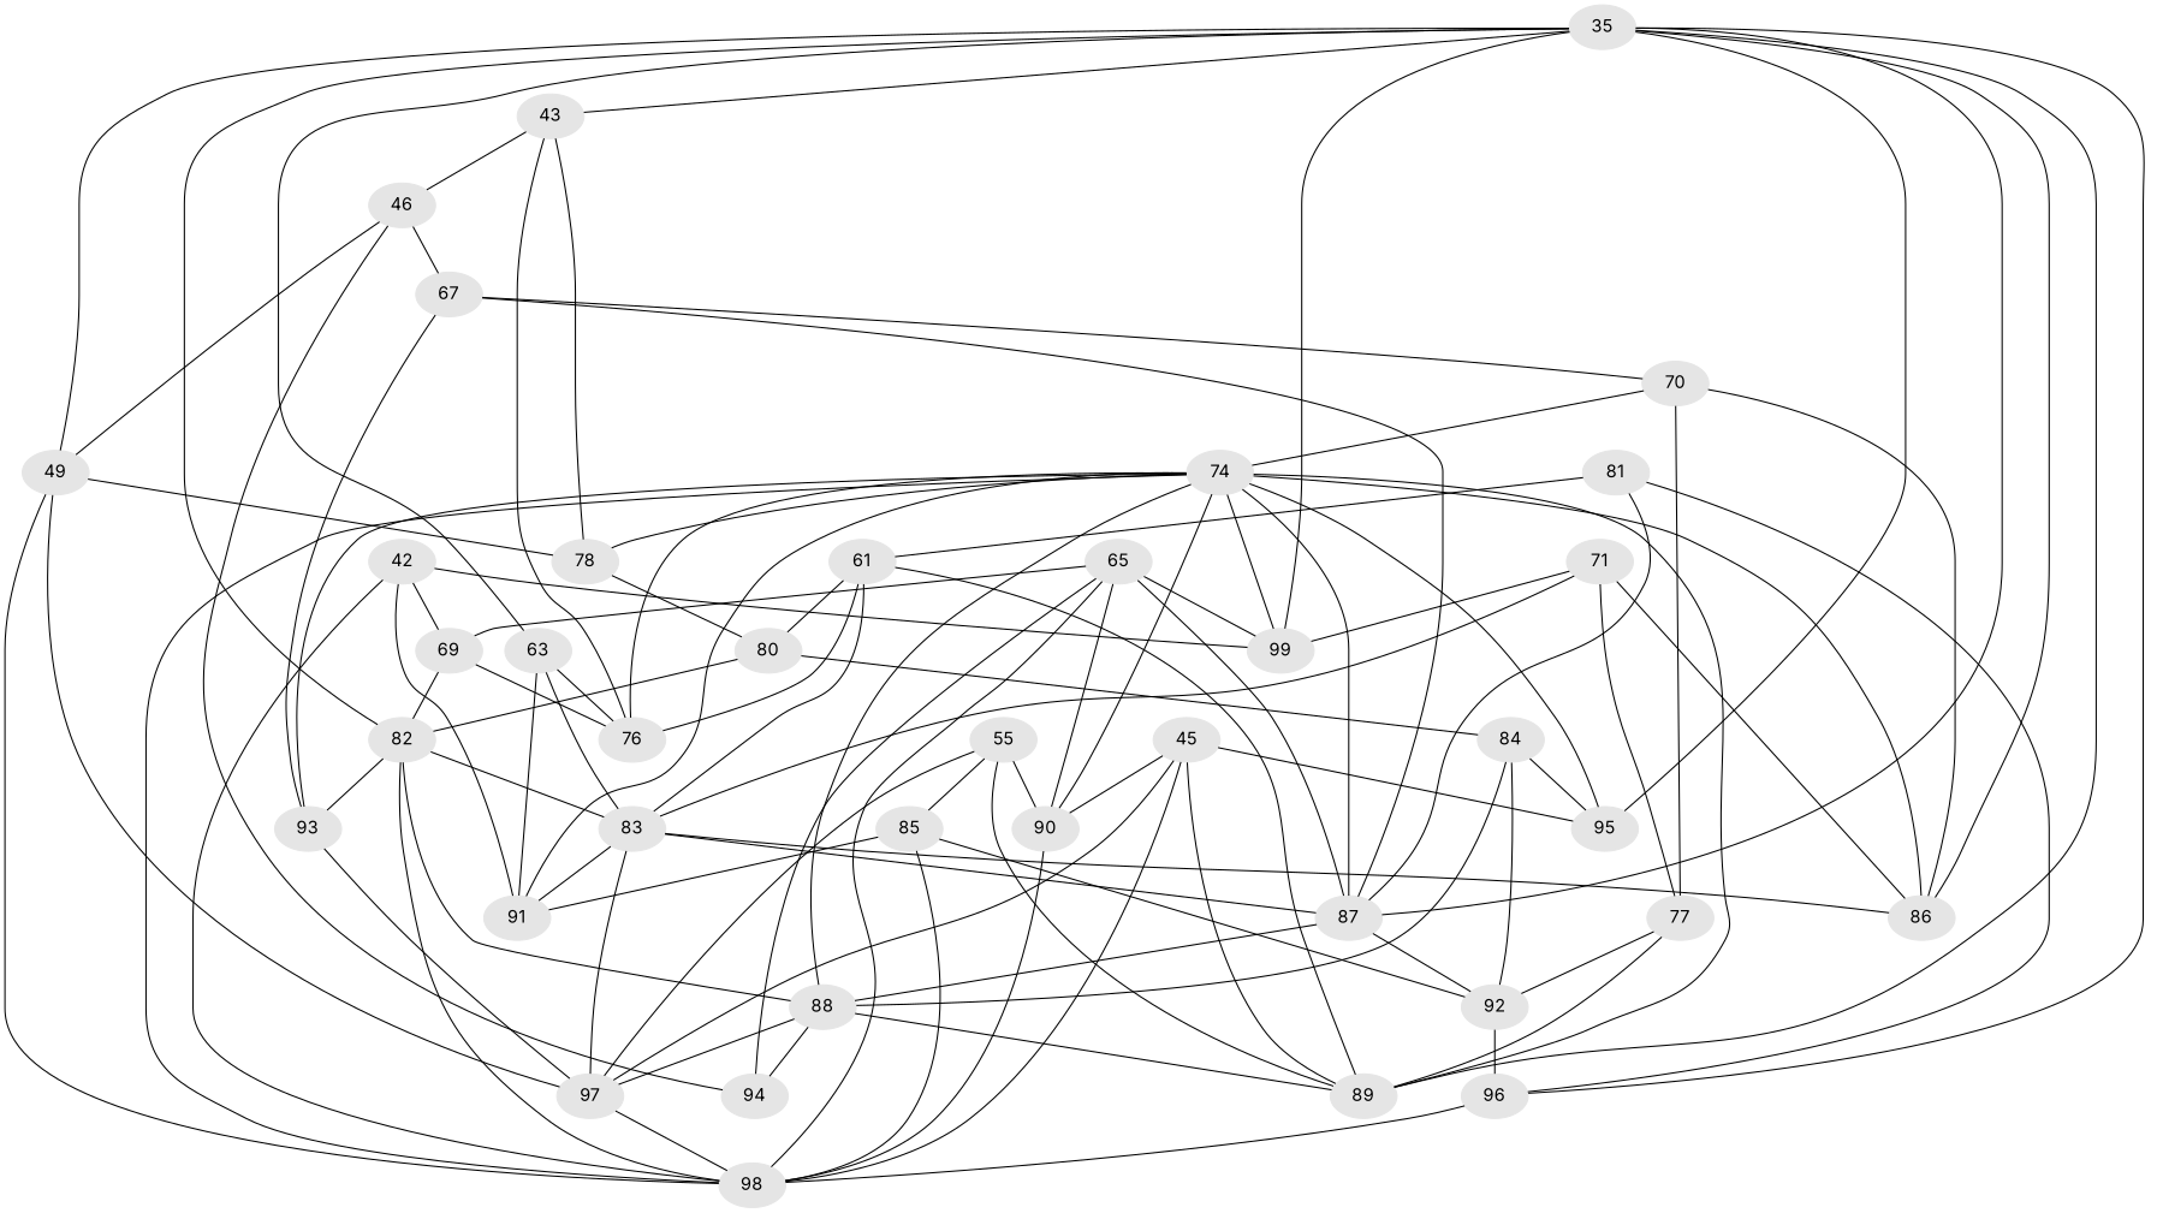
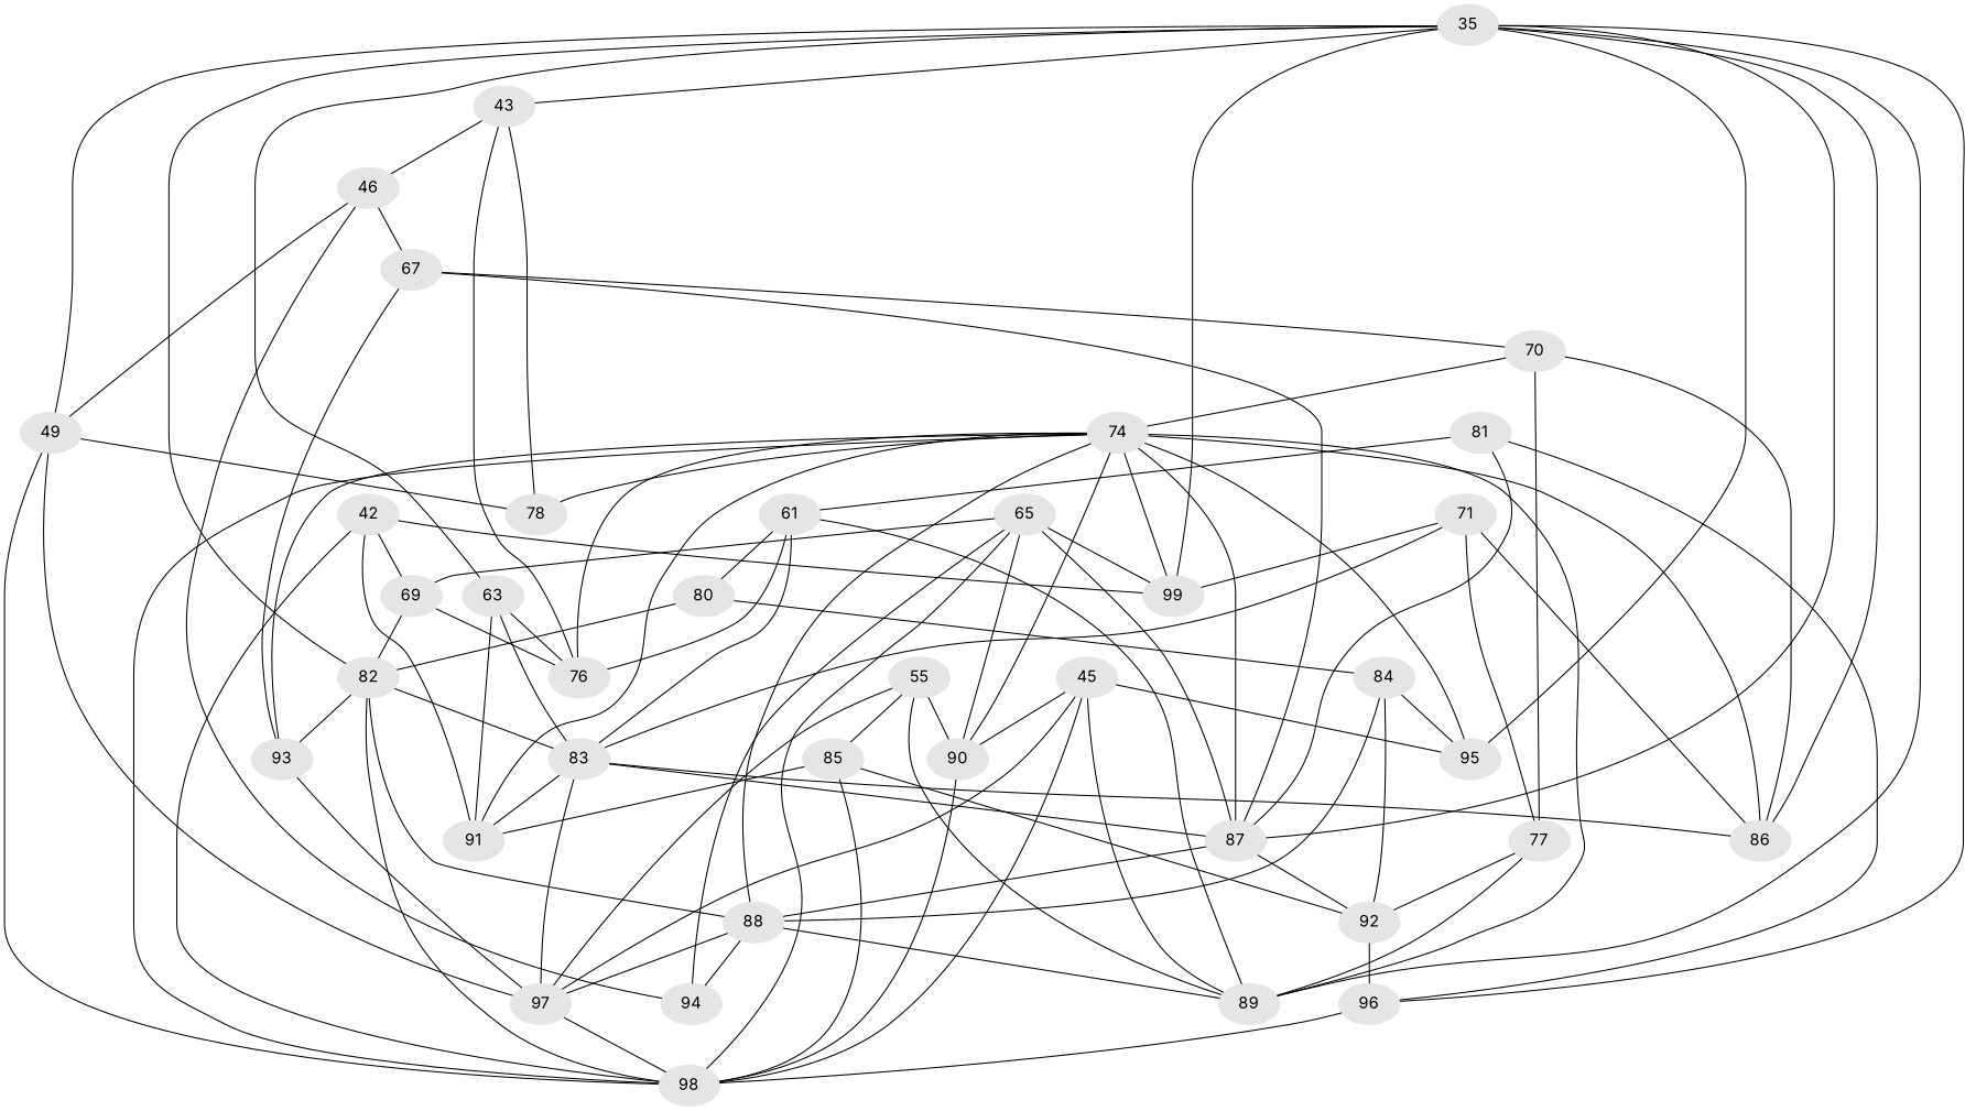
  graph {
    fontname=Inter
    node [color=gray90 fontname=Inter style=filled]
    edge [fontname=Inter]
    61 [super="+11"]
    89 [super="+41"]
    76 [super="+53"]
    80
    83 [super="+39+81"]
    n6 [label=81]
    87 [super="+58"]
    96 [super="+3+66"]
    88 [super="+48+73"]
    92 [super="+44"]
    98 [super="+57+72+79"]
    35 [super="+9+17"]
    43
    49 [super="+38"]
    63
    82 [super="+2+7+60"]
    86 [super="+52"]
    95
    99 [super="+75"]
    46
    78 [super="+40"]
    97 [super="+8+26"]
    91 [super="+16"]
    93
    42
    69
    67 [super="+15"]
    94
    45 [super="+22"]
    90 [super="+5+10"]
    70 [super="+62"]
    55
    85
    84
    65 [super="+36+59"]
    74 [super="+37+50+51+64"]
    77
    71
    61 -- 89
    61 -- 76
    61 -- 80
    61 -- 83
    80 -- 82
    80 -- 84
    83 -- 87
    83 -- 86
    83 -- 97
    83 -- 91
    n6 -- 61 [weight=2]
    n6 -- 87
    n6 -- 96
    87 -- 88
    87 -- 92
    96 -- 98 [weight=3]
    88 -- 89 [weight=2]
    88 -- 97
    88 -- 94
    92 -- 96 [weight=2]
    35 -- 89
    35 -- 87
    35 -- 96 [weight=2]
    35 -- 43
    35 -- 49
    35 -- 63
    35 -- 82 [weight=2]
    35 -- 86
    35 -- 95
    35 -- 99
    43 -- 76
    43 -- 46
    43 -- 78
    49 -- 98
    49 -- 78
    49 -- 97 [weight=2]
    63 -- 76
    63 -- 83
    63 -- 91
    82 -- 83 [weight=3]
    82 -- 88 [weight=3]
    82 -- 98
    82 -- 93
    46 -- 49
    46 -- 67
    46 -- 94
-   78 -- 80
    97 -- 98
    93 -- 97
    42 -- 98
    42 -- 99
    42 -- 91
    42 -- 69
    69 -- 76
    69 -- 82
    67 -- 87 [weight=2]
    67 -- 93
    67 -- 70 [weight=2]
    45 -- 89
    45 -- 98
    45 -- 95
    45 -- 97
    45 -- 90 [weight=2]
    90 -- 98
    70 -- 86 [weight=2]
    70 -- 74
    70 -- 77
    55 -- 89
    55 -- 97
    55 -- 90
    55 -- 85
    85 -- 92
    85 -- 98
    85 -- 91
    84 -- 88
    84 -- 92
    84 -- 95
    65 -- 87 [weight=2]
    65 -- 98
    65 -- 99 [weight=2]
    65 -- 69
    65 -- 94
    65 -- 90 [weight=3]
    74 -- 89 [weight=3]
    74 -- 76 [weight=2]
    74 -- 87 [weight=4]
    74 -- 88
    74 -- 98 [weight=3]
    74 -- 86
    74 -- 95
    74 -- 99 [weight=3]
    74 -- 78 [weight=3]
    74 -- 91 [weight=2]
    74 -- 93
    74 -- 90
    77 -- 89
    77 -- 92
    71 -- 83
    71 -- 86
    71 -- 99
    71 -- 77
  }
